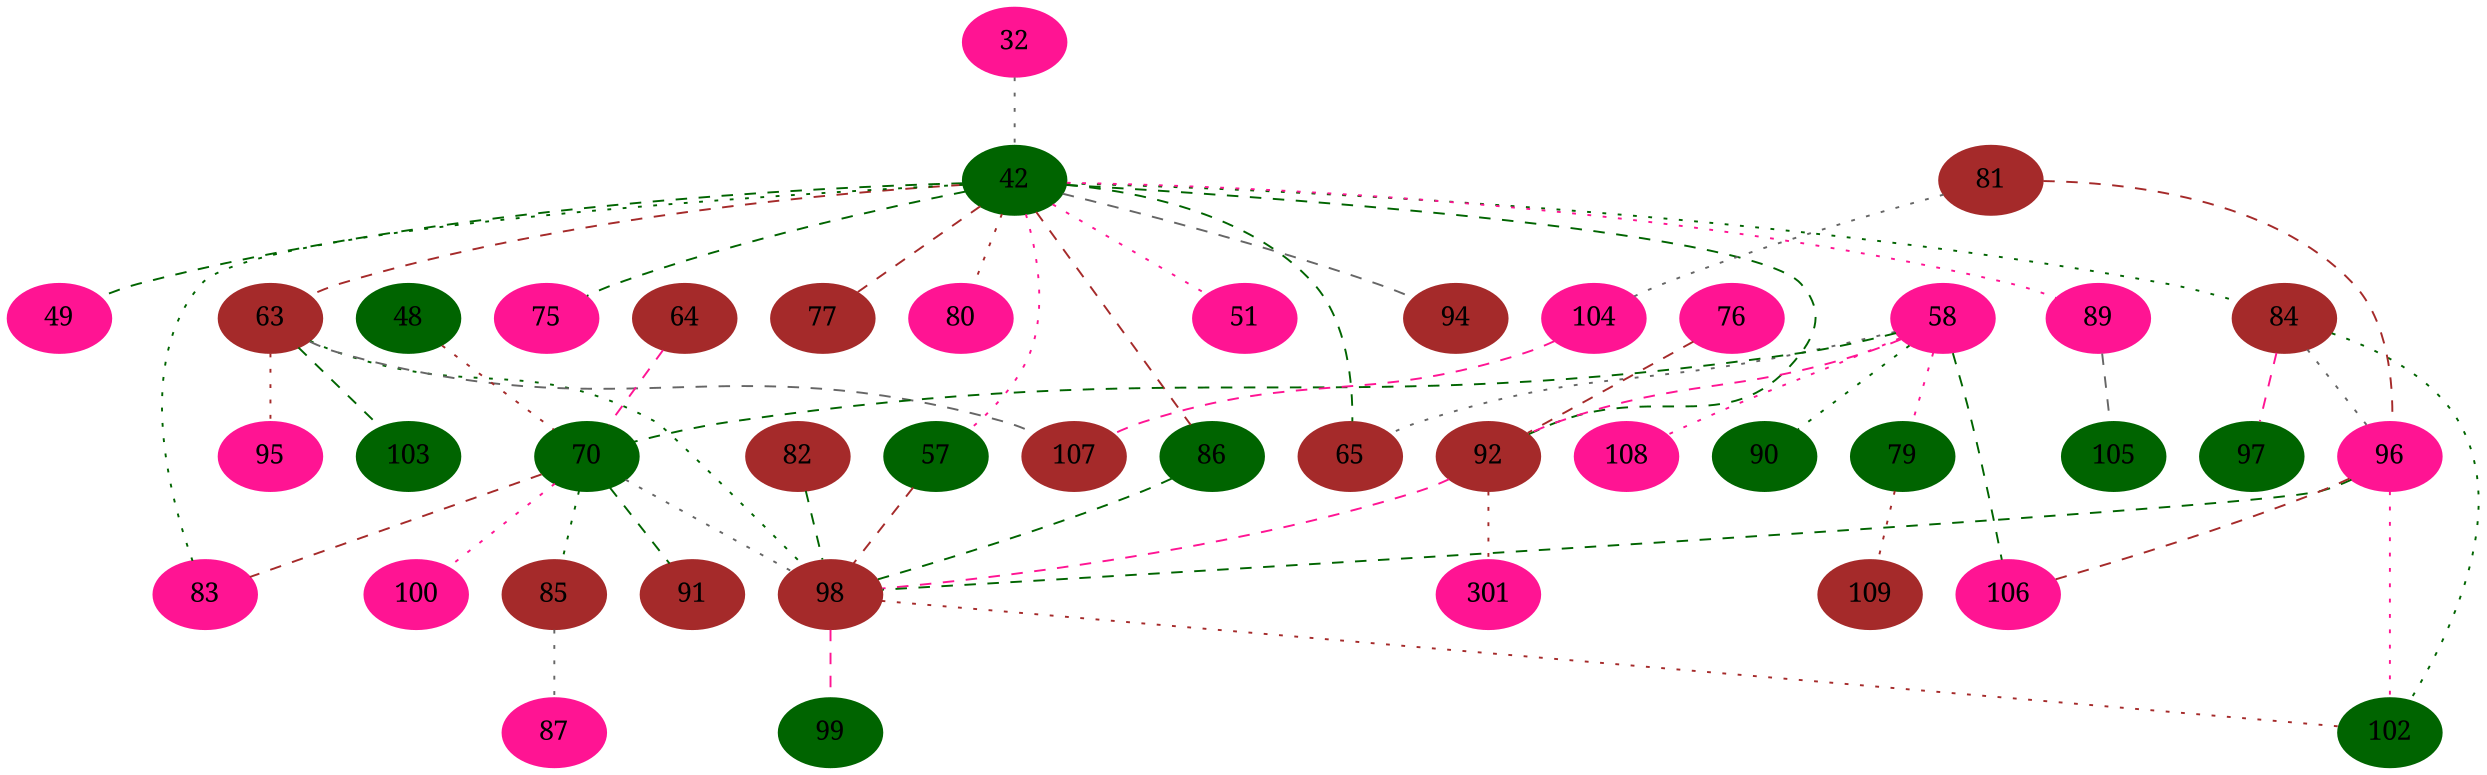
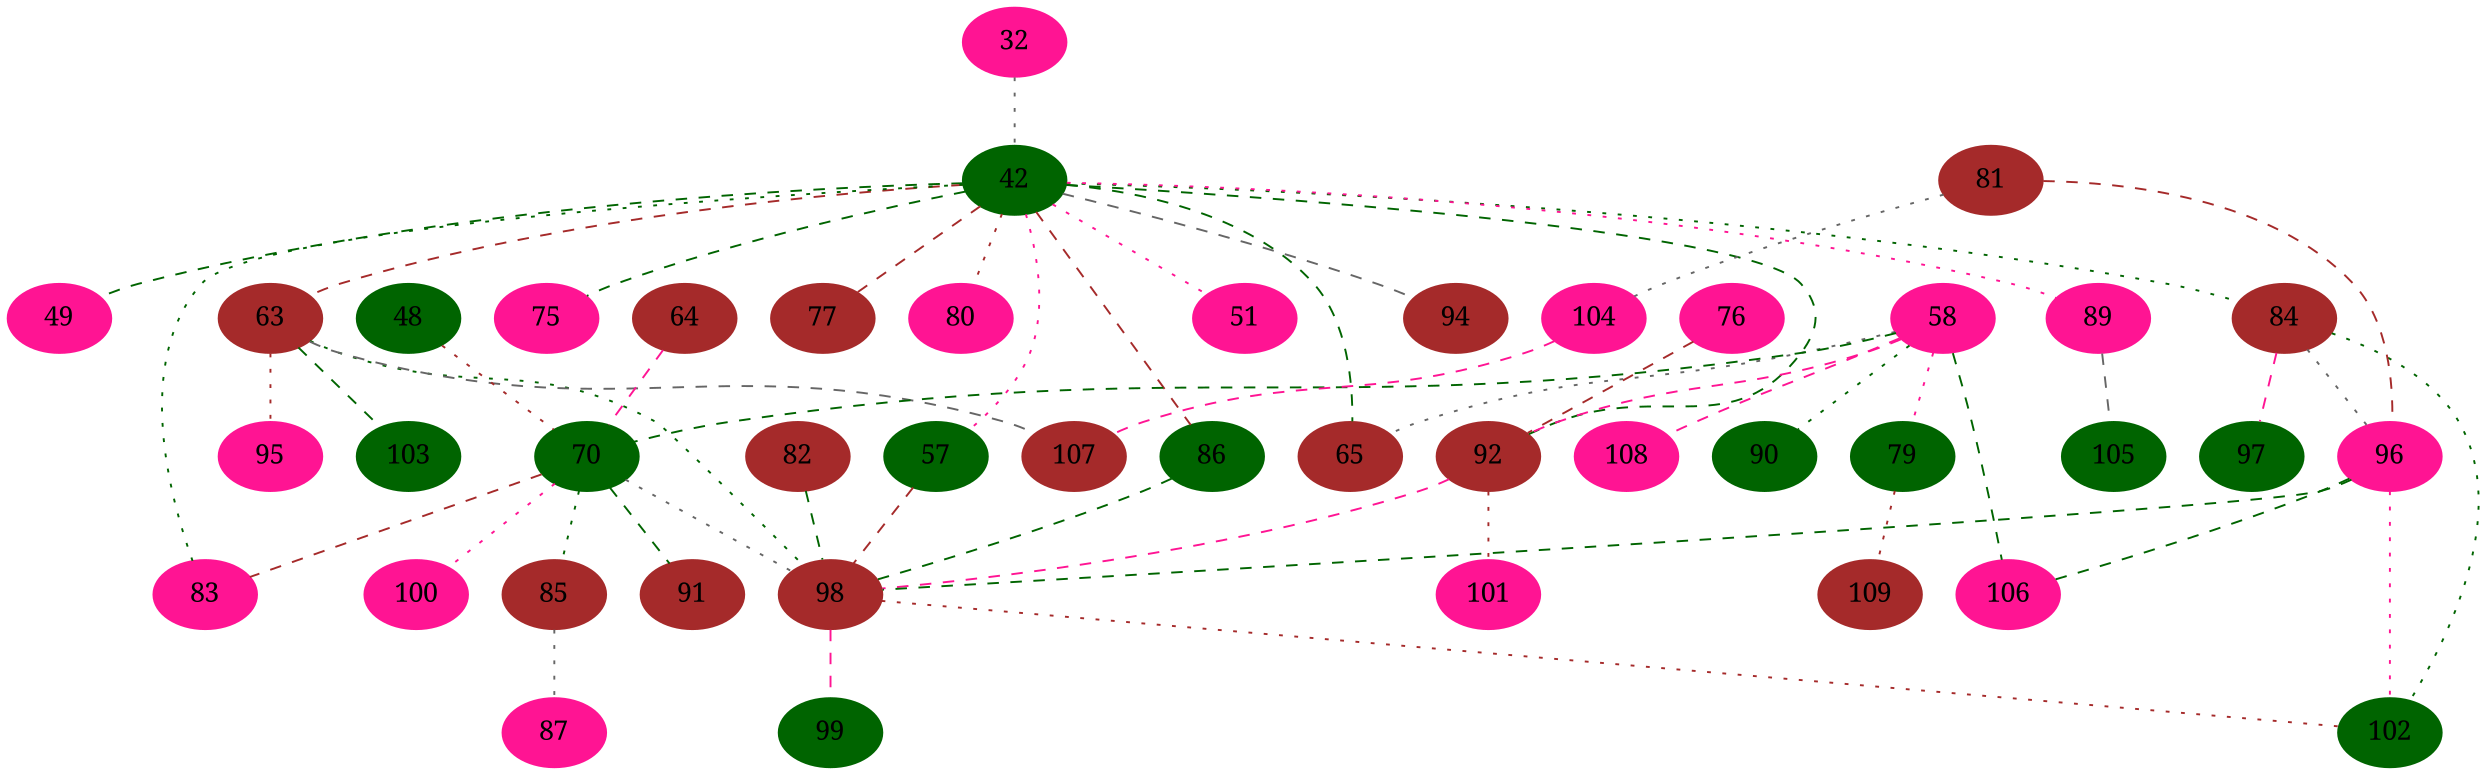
  graph {
    fontname="Noto Serif"
    node [color=deeppink fontname="Noto Serif" style=filled]
    edge [color=darkgreen fontname="Noto Serif" style=dashed]
    42 [color=darkgreen super="+19+26+22+28"]
    49 [super="+44"]
    51
    57 [color=darkgreen]
    63 [color=brown super="+7+17"]
    65 [color=brown super="+30"]
    75 [super="+72"]
    77 [color=brown]
    80 [super="+71"]
    83
    84 [color=brown super="+78"]
    86 [color=darkgreen]
    89 [super="+46+53"]
    92 [color=brown super="+60+36+68"]
    94 [color=brown]
    32
    98 [color=brown super="+8+24+93+67+4"]
    95
    103 [color=darkgreen]
    107 [color=brown super="+59"]
    96 [super="+50+55+62+88"]
    97 [color=darkgreen]
    102 [color=darkgreen super="+14"]
    105 [color=darkgreen]
-   101 [label=301]
+   101
    70 [color=darkgreen super="+35+41"]
    85 [color=brown super="+25+69"]
    91 [color=brown]
    100 [super="+20"]
    48 [color=darkgreen]
    99 [color=darkgreen]
    58 [super="+38+47"]
    79 [color=darkgreen]
    90 [color=darkgreen]
    108
    106
    109 [color=brown]
    64 [color=brown]
    87
    76
    81 [color=brown super="+73"]
    104
    82 [color=brown super="+74"]
    42 -- 49
    42 -- 51 [color=deeppink style=dotted]
    42 -- 57 [color=deeppink style=dotted]
    42 -- 63 [color=brown weight=3]
    42 -- 65
    42 -- 75
    42 -- 77 [color=brown]
    42 -- 80 [color=brown style=dotted]
    42 -- 83 [style=dotted]
    42 -- 84 [style=dotted]
    42 -- 86 [color=brown]
    42 -- 89 [color=deeppink style=dotted]
    42 -- 92
    42 -- 94 [color=gray40]
    57 -- 98 [color=brown]
    63 -- 98 [style=dotted weight=2]
    63 -- 95 [color=brown style=dotted]
    63 -- 103
    63 -- 107 [color=gray40]
    84 -- 96 [color=gray40 style=dotted]
    84 -- 97 [color=deeppink]
    84 -- 102 [style=dotted weight=2]
    86 -- 98
    89 -- 105 [color=gray40]
    92 -- 98 [color=deeppink weight=2]
    92 -- 101 [color=brown style=dotted]
    32 -- 42 [color=gray40 style=dotted]
    98 -- 102 [color=brown style=dotted]
    98 -- 99 [color=deeppink]
    96 -- 98
    96 -- 102 [color=deeppink style=dotted weight=2]
-   96 -- 106 [color=brown]
+   96 -- 106
    70 -- 83 [color=brown]
    70 -- 98 [color=gray40 style=dotted weight=4]
    70 -- 85 [style=dotted]
    70 -- 91
    70 -- 100 [color=deeppink style=dotted]
    85 -- 87 [color=gray40 style=dotted]
    48 -- 70 [color=brown style=dotted]
    58 -- 65 [color=gray40 style=dotted]
    58 -- 92 [color=deeppink]
    58 -- 70 [weight=2]
    58 -- 79 [color=deeppink style=dotted]
    58 -- 90 [style=dotted]
-   58 -- 108 [color=deeppink style=dotted]
+   58 -- 108 [color=deeppink]
    58 -- 106 [weight=3]
    79 -- 109 [color=brown style=dotted]
    64 -- 70 [color=deeppink]
    76 -- 92 [color=brown]
    81 -- 96 [color=brown]
    81 -- 104 [color=gray40 style=dotted]
    104 -- 107 [color=deeppink]
    82 -- 98
  }
